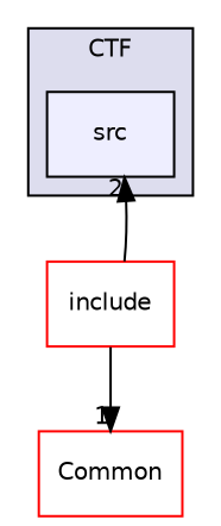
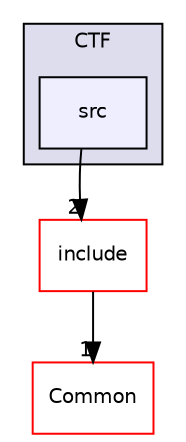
  digraph {
    compound=true
    node [fontname=Helvetica fontsize=10 shape=box color=red]
    edge [labeldistance=1.5 labelfontname=Helvetica labelfontsize=10]
    n1 [fillcolor="#eeeeff" label=src pencolor=black style=filled color=""]
    n2 [label=include]
    n3 [label=Common]
    subgraph cluster_1 {
      bgcolor="#ddddee"
      fontname=Helvetica
      fontsize=10
      label=CTF
      pencolor=black
      n1
    }
-   n2 -> n1 [headlabel=2]
+   n1 -> n2 [headlabel=2]
    n2 -> n3 [headlabel=1]
  }
